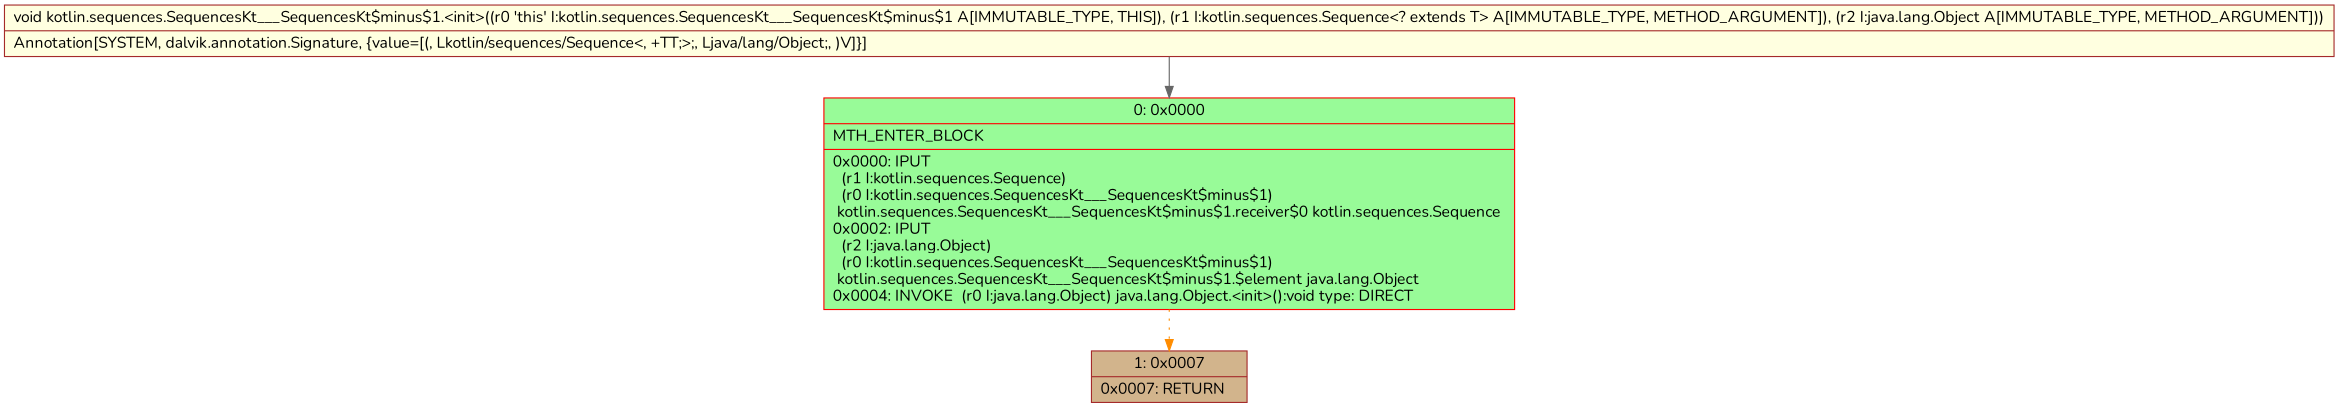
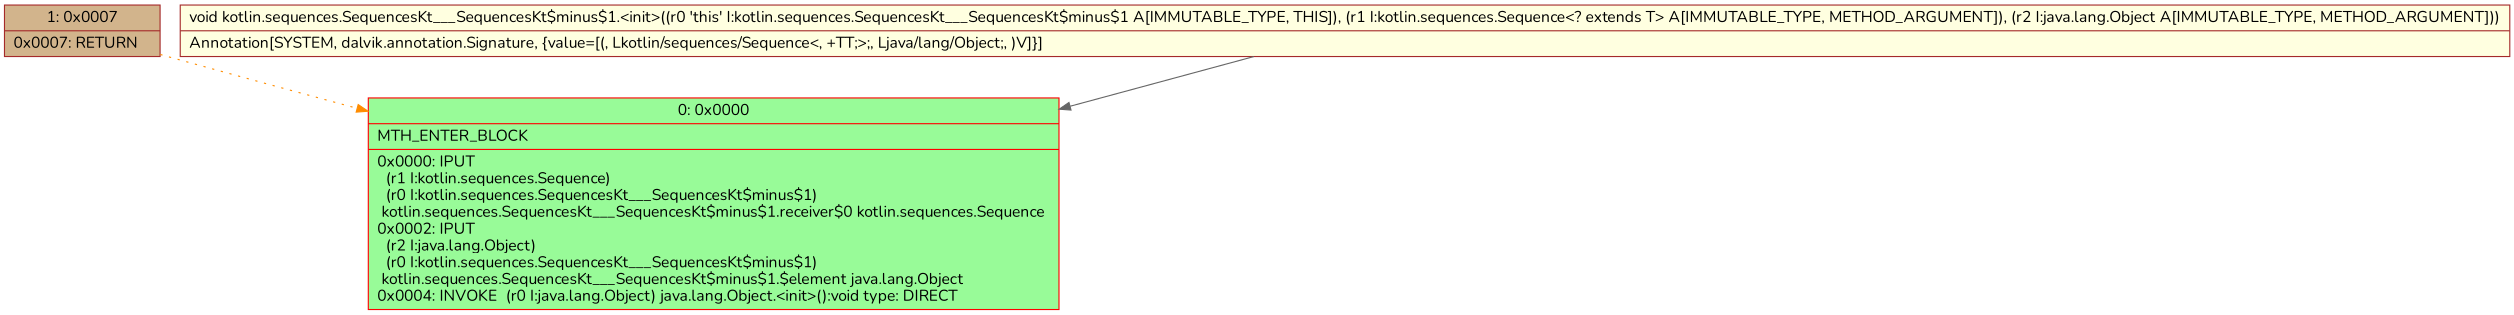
  digraph {
    fontname=Nunito
    node [shape=record style=filled color=brown fontname=Nunito]
    edge [fontname=Nunito]
    n1 [label="{0\:\ 0x0000|MTH_ENTER_BLOCK\l|0x0000: IPUT  \l  (r1 I:kotlin.sequences.Sequence)\l  (r0 I:kotlin.sequences.SequencesKt___SequencesKt$minus$1)\l kotlin.sequences.SequencesKt___SequencesKt$minus$1.receiver$0 kotlin.sequences.Sequence \l0x0002: IPUT  \l  (r2 I:java.lang.Object)\l  (r0 I:kotlin.sequences.SequencesKt___SequencesKt$minus$1)\l kotlin.sequences.SequencesKt___SequencesKt$minus$1.$element java.lang.Object \l0x0004: INVOKE  (r0 I:java.lang.Object) java.lang.Object.\<init\>():void type: DIRECT \l}" fillcolor=palegreen color=red]
    n2 [label="{1\:\ 0x0007|0x0007: RETURN   \l}" fillcolor=tan]
    n3 [label="{void kotlin.sequences.SequencesKt___SequencesKt$minus$1.\<init\>((r0 'this' I:kotlin.sequences.SequencesKt___SequencesKt$minus$1 A[IMMUTABLE_TYPE, THIS]), (r1 I:kotlin.sequences.Sequence\<? extends T\> A[IMMUTABLE_TYPE, METHOD_ARGUMENT]), (r2 I:java.lang.Object A[IMMUTABLE_TYPE, METHOD_ARGUMENT]))  | Annotation[SYSTEM, dalvik.annotation.Signature, \{value=[(, Lkotlin\/sequences\/Sequence\<, +TT;\>;, Ljava\/lang\/Object;, )V]\}]\l}" fillcolor=lightyellow]
-   n1 -> n2 [color=darkorange style=dotted]
+   n2 -> n1 [color=darkorange style=dotted]
    n3 -> n1 [color=gray40 style=solid]
  }
